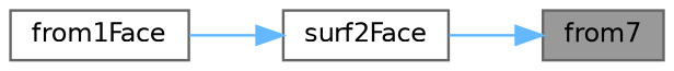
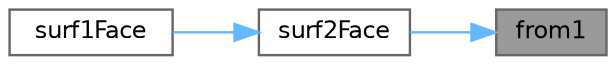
  digraph {
    rankdir=RL
    node [color=grey40 fillcolor=white fontname=Helvetica fontsize=10 shape=box style=filled]
    edge [color=steelblue1 dir=back fontname=Helvetica fontsize=10 labelfontname=Helvetica labelfontsize=10 style=solid]
-   n1 [color=gray40 fillcolor=grey60 fontcolor=black height=0.2 label=from7 width=0.4]
+   n1 [color=gray40 fillcolor=grey60 fontcolor=black height=0.2 label=from1 width=0.4]
    n2 [height=0.2 label=surf2Face width=0.4]
-   n3 [height=0.2 label=from1Face width=0.4]
+   n3 [height=0.2 label=surf1Face width=0.4]
    n1 -> n2
    n2 -> n3
  }
